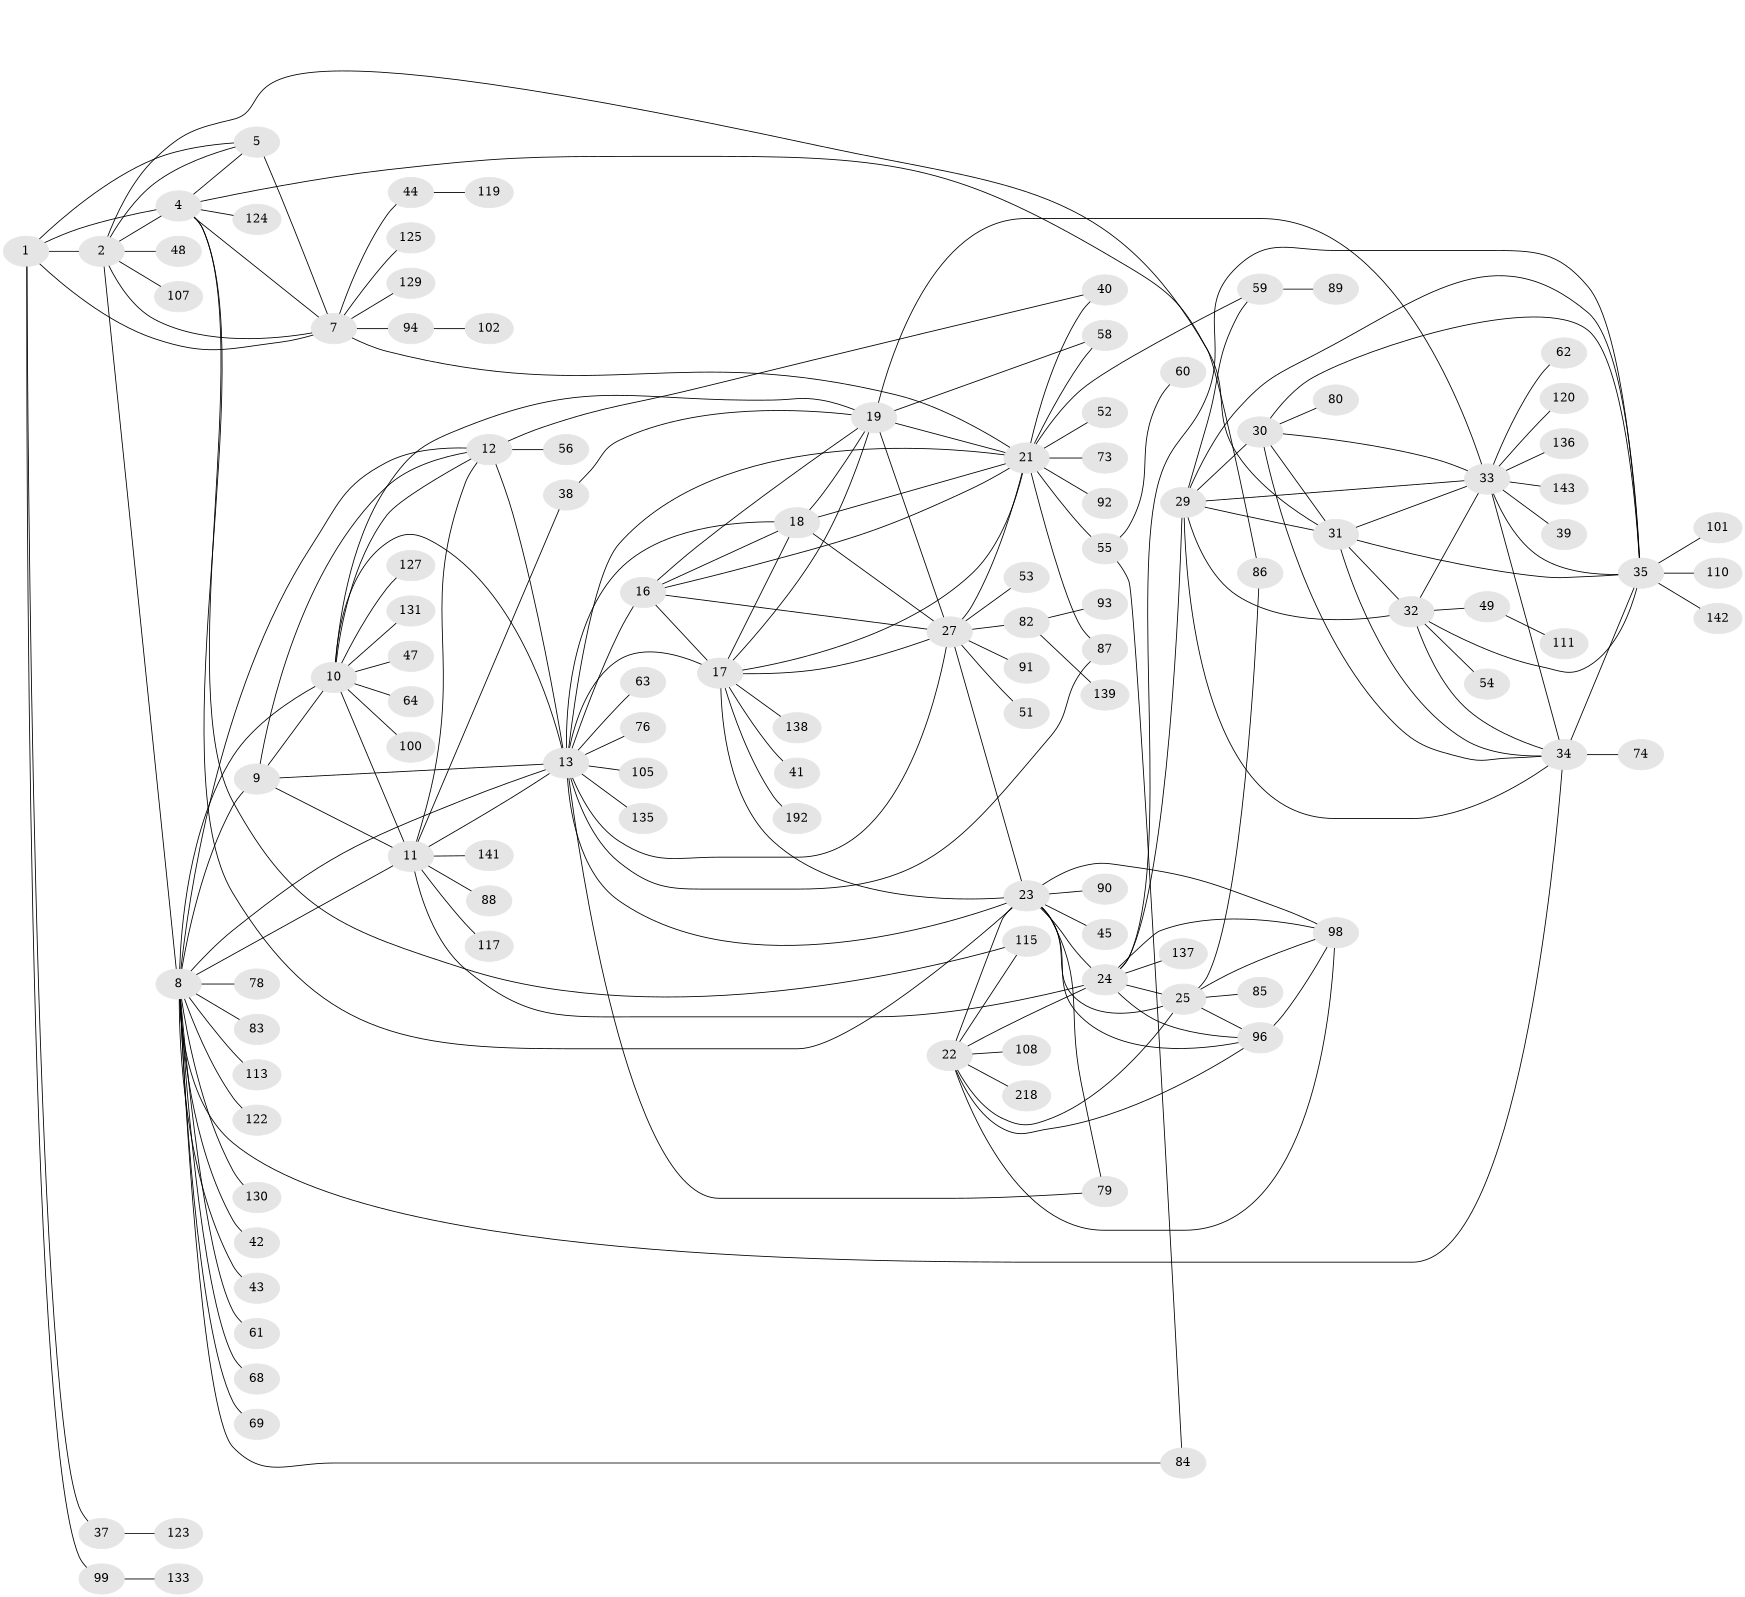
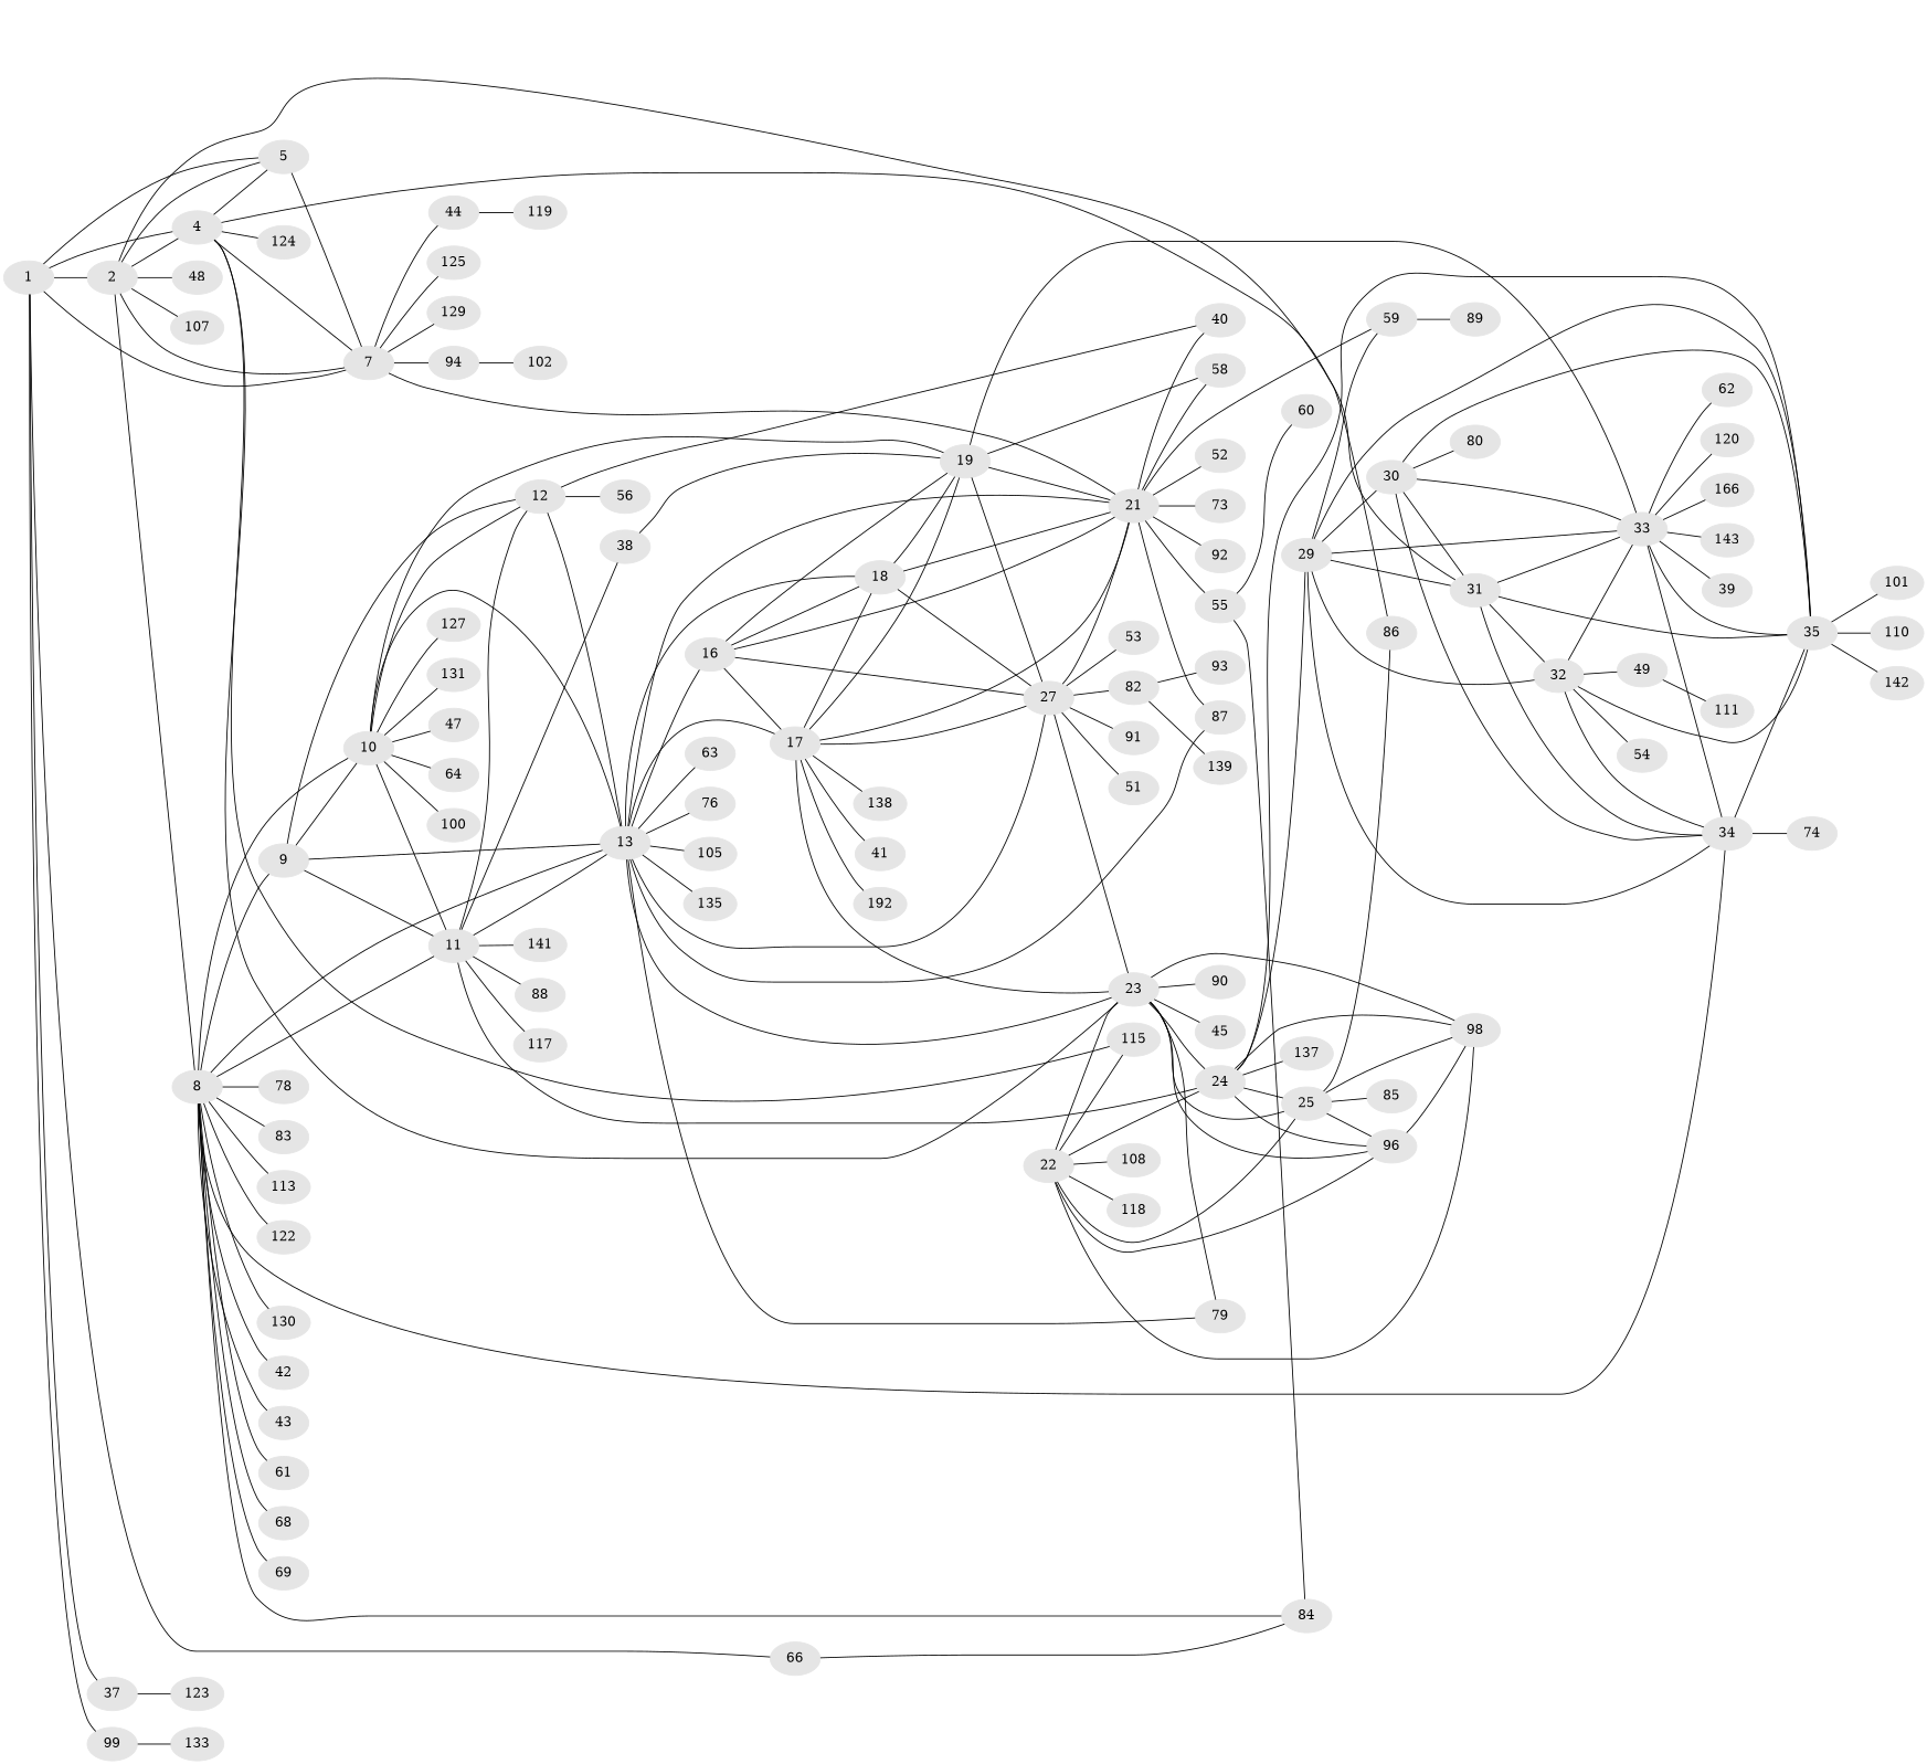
  graph {
    rankdir=LR
    node [color=gray90 style=filled]
    1 [super="+6"]
    2 [super="+3"]
    4 [super="+116"]
    5
    7 [super="+36"]
    37
+   66
    99 [super="+121"]
    8 [super="+14"]
    31 [super="+85"]
    48
    107
    23 [super="+75"]
    86
    115
    124
    21 [super="+95"]
    44 [super="+50"]
    94
    125
    129
    123
    84 [super="+97"]
    133
    9 [super="+114"]
    10 [super="+77"]
    11 [super="+109"]
    12
    13 [super="+15"]
    34 [super="+128"]
    42 [super="+57"]
    43
    61
    68
    69
    78
    83
    113
    122
    130
    33
    35 [super="+134"]
    32 [super="+112"]
    24 [super="+27"]
    79
    25 [super="+67"]
    n47 [label=96 super="+104"]
    n48 [label=98]
    45
    90
    40
    87
    58
    52
    55
    59
    73
    92
    119
    102
    19 [super="+96"]
    47
    64
    100
    127
    131 [super="+140"]
    38 [super="+126"]
    88
    117
    141
    56
    16 [super="+106"]
    17 [super="+98"]
    18 [super="+103"]
    n75 [label=27 super="+72"]
    63
    76
    105
    135
    74
    29 [super="+46"]
    137
    41
    n84 [label=192]
    138
    51
    53
    82
    91
    39
    62
    120
-   136
+   136 [label=166]
    143
    93
    139
    60
    89
    22 [super="+70"]
    108
-   118 [label=218]
+   118
    n102 [label=85]
    30 [super="+71"]
    101
    110
    142
    80
    49 [super="+81"]
    54
    111
    1 -- 2 [weight=4]
    1 -- 4 [weight=2]
    1 -- 5 [weight=2]
    1 -- 7 [weight=2]
    1 -- 37
+   1 -- 66
    1 -- 99
    2 -- 4 [weight=2]
    2 -- 5 [weight=2]
    2 -- 7 [weight=2]
    2 -- 8
    2 -- 31
    2 -- 48
    2 -- 107
    4 -- 5
    4 -- 7
    4 -- 23
    4 -- 86
    4 -- 115
    4 -- 124
    5 -- 7
    7 -- 21
    7 -- 44
    7 -- 94
    7 -- 125
    7 -- 129
    37 -- 123
+   66 -- 84
    99 -- 133
    8 -- 84
    8 -- 9 [weight=2]
    8 -- 10 [weight=2]
    8 -- 11 [weight=2]
-   8 -- 12 [weight=2]
    8 -- 13 [weight=2]
    8 -- 34
    8 -- 42
    8 -- 43
    8 -- 61
    8 -- 68
    8 -- 69
    8 -- 78
    8 -- 83
    8 -- 113
    8 -- 122
    8 -- 130
    31 -- 34
    31 -- 33
    31 -- 35
    31 -- 32
    23 -- 24 [weight=2]
    23 -- 79
    23 -- 25
    23 -- n47
    23 -- n48
    23 -- 45
    23 -- 90
    21 -- 40
    21 -- 87
    21 -- 58
    21 -- 52
    21 -- 55
    21 -- 59
    21 -- 73
    21 -- 92
    44 -- 119
    94 -- 102
    9 -- 10
    9 -- 11
    9 -- 12
    9 -- 13
    10 -- 11
    10 -- 12
    10 -- 13
    10 -- 19
    10 -- 47
    10 -- 64
    10 -- 100
    10 -- 127
    10 -- 131
    11 -- 12
    11 -- 13
    11 -- 24
    11 -- 38
    11 -- 88
    11 -- 117
    11 -- 141
    12 -- 13
    12 -- 40
    12 -- 56
    13 -- 23
    13 -- 21
    13 -- 79
    13 -- 87
    13 -- 16
    13 -- 17
    13 -- 18
    13 -- n75
    13 -- 63
    13 -- 76
    13 -- 105
    13 -- 135
    34 -- 35
    34 -- 74
    33 -- 34
    33 -- 35
    33 -- 39
    33 -- 62
    33 -- 120
    33 -- 136
    33 -- 143
    35 -- 101
    35 -- 110
    35 -- 142
    32 -- 34
    32 -- 33
    32 -- 35
    32 -- 49
    32 -- 54
    24 -- 35
    24 -- 25 [weight=2]
    24 -- n47 [weight=2]
    24 -- n48 [weight=2]
    24 -- 29
    24 -- 137
    25 -- 86
    25 -- n47
    25 -- n48
    25 -- n102
    n47 -- n48
    55 -- 84
    55 -- 60
    59 -- 89
    19 -- 21
    19 -- 33
    19 -- 58
    19 -- n75
    38 -- 19
    16 -- 21
    16 -- 19
    16 -- 17
    16 -- 18
    16 -- n75
    17 -- 23
    17 -- 21
    17 -- 19
    17 -- 18
    17 -- n75
    17 -- 41
    17 -- n84
    17 -- 138
    18 -- 21
    18 -- 19
    18 -- n75
    n75 -- 23
    n75 -- 21
    n75 -- 51
    n75 -- 53
    n75 -- 82
    n75 -- 91
    29 -- 31
    29 -- 34
    29 -- 33
    29 -- 35
    29 -- 32
    29 -- 59
    29 -- 30
    82 -- 93
    82 -- 139
    22 -- 23
    22 -- 115
    22 -- 24 [weight=2]
    22 -- 25
    22 -- n47
    22 -- n48
    22 -- 108
    22 -- 118
    30 -- 31
    30 -- 34
    30 -- 33
    30 -- 35
    30 -- 80
    49 -- 111
  }
